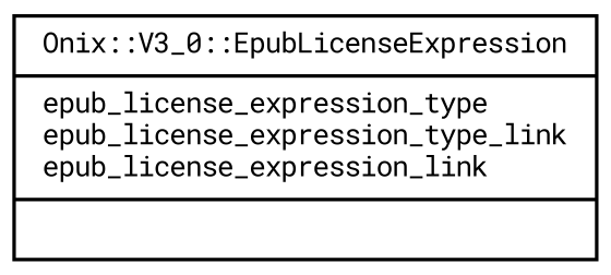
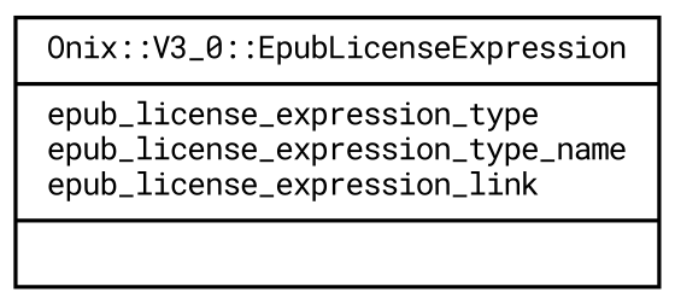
  digraph {
    fontname="Roboto Mono"
    fontsize=8
-   n1 [fontname="Roboto Mono" fontsize=8 label="{Onix::V3_0::EpubLicenseExpression\l|epub_license_expression_type\lepub_license_expression_type_link\lepub_license_expression_link\l|\l}" shape=record]
+   n1 [fontname="Roboto Mono" fontsize=8 label="{Onix::V3_0::EpubLicenseExpression\l|epub_license_expression_type\lepub_license_expression_type_name\lepub_license_expression_link\l|\l}" shape=record]
  }
